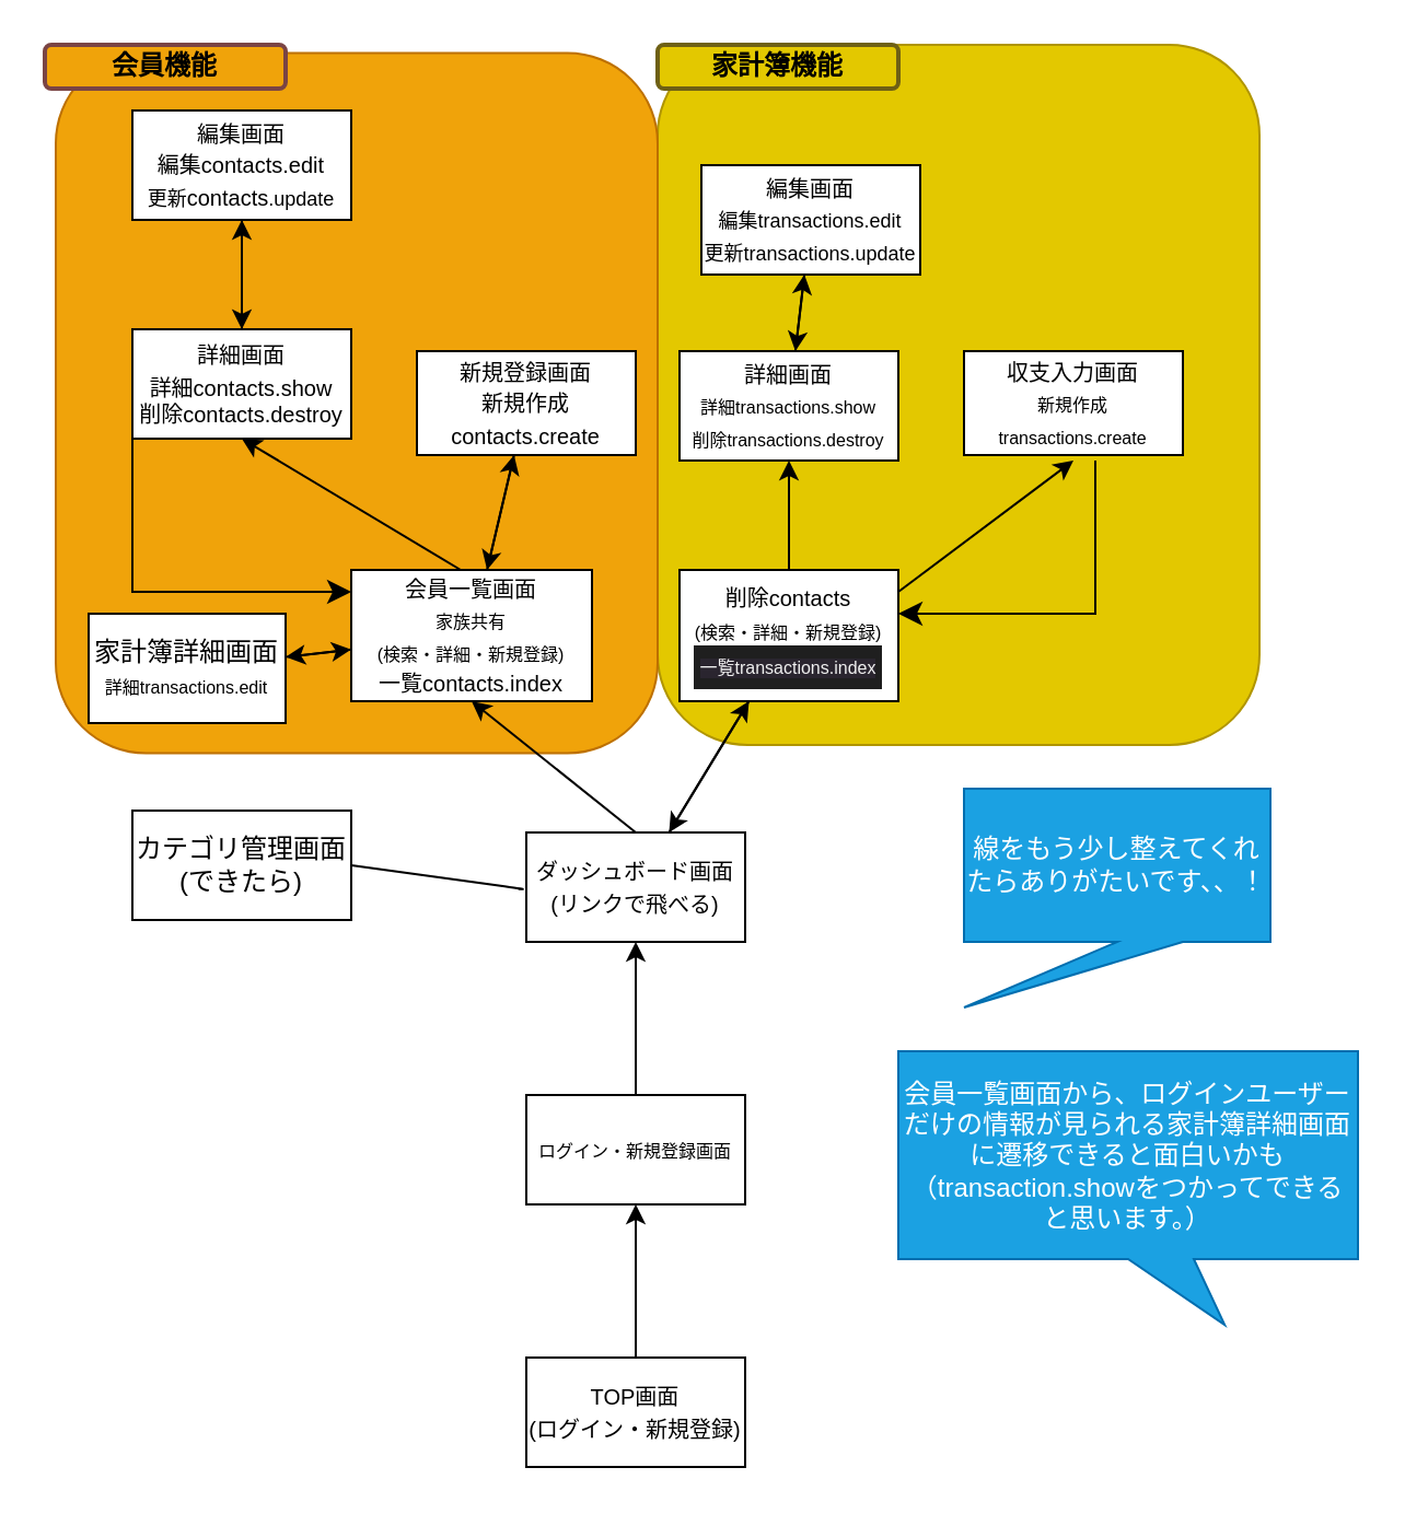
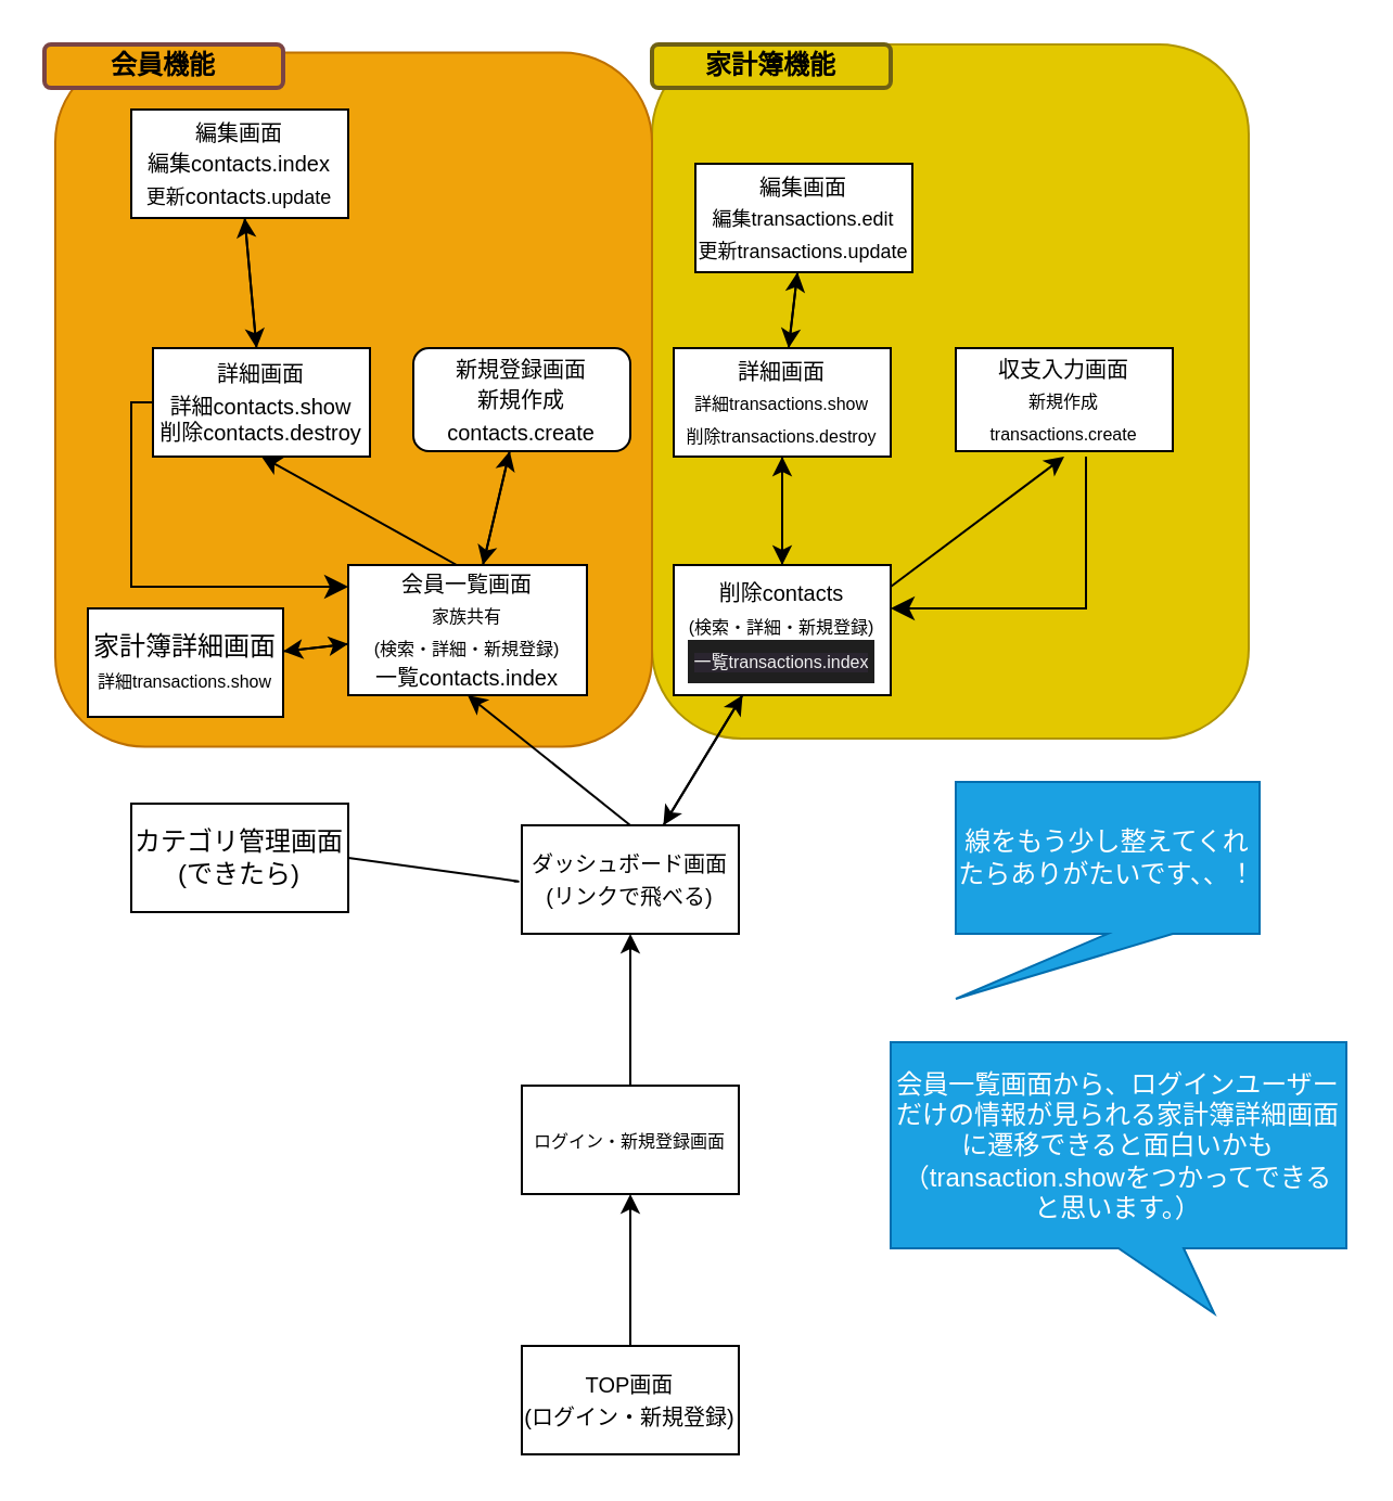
  <mxCell id="0" />
  <mxCell id="1" parent="0" />
  <mxCell id="2" value="&lt;span style=&quot;color: rgba(0, 0, 0, 0); font-family: monospace; font-size: 0px; text-align: start;&quot;&gt;%3CmxGraphModel%3E%3Croot%3E%3CmxCell%20id%3D%220%22%2F%3E%3CmxCell%20id%3D%221%22%20parent%3D%220%22%2F%3E%3CmxCell%20id%3D%222%22%20value%3D%22%E7%B7%9A%E3%82%92%E3%82%82%E3%81%86%E5%B0%91%E3%81%97%E3%81%8D%E3%82%8C%E3%81%84%E3%81%AB%E6%95%B4%E3%81%88%E3%81%A6%E3%81%8F%E3%82%8C%E3%82%8B%E3%81%A8%E3%81%82%E3%82%8A%E3%81%8C%E3%81%9F%E3%81%84%E3%81%A7%E3%81%99%E3%80%81%E3%80%81%EF%BC%81%22%20style%3D%22shape%3Dcallout%3BwhiteSpace%3Dwrap%3Bhtml%3D1%3Bperimeter%3DcalloutPerimeter%3Bposition2%3D0%3Bbase%3D30%3B%22%20vertex%3D%221%22%20parent%3D%221%22%3E%3CmxGeometry%20x%3D%22410%22%20y%3D%22355%22%20width%3D%22140%22%20height%3D%22100%22%20as%3D%22geometry%22%2F%3E%3C%2FmxCell%3E%3C%2Froot%3E%3C%2FmxGraphModel%3E&lt;/span&gt;" style="rounded=1;whiteSpace=wrap;html=1;fillColor=#e3c800;fontColor=#000000;strokeColor=#B09500;" parent="1" vertex="1"><mxGeometry x="300" y="20" width="275" height="320" as="geometry" /></mxCell>
  <mxCell id="3" value="&lt;span style=&quot;color: rgba(0, 0, 0, 0); font-family: monospace; font-size: 0px; text-align: start;&quot;&gt;%3CmxGraphModel%3E%3Croot%3E%3CmxCell%20id%3D%220%22%2F%3E%3CmxCell%20id%3D%221%22%20parent%3D%220%22%2F%3E%3CmxCell%20id%3D%222%22%20value%3D%22%E7%B7%9A%E3%82%92%E3%82%82%E3%81%86%E5%B0%91%E3%81%97%E3%81%8D%E3%82%8C%E3%81%84%E3%81%AB%E6%95%B4%E3%81%88%E3%81%A6%E3%81%8F%E3%82%8C%E3%82%8B%E3%81%A8%E3%81%82%E3%82%8A%E3%81%8C%E3%81%9F%E3%81%84%E3%81%A7%E3%81%99%E3%80%81%E3%80%81%EF%BC%81%22%20style%3D%22shape%3Dcallout%3BwhiteSpace%3Dwrap%3Bhtml%3D1%3Bperimeter%3DcalloutPerimeter%3Bposition2%3D0%3Bbase%3D30%3B%22%20vertex%3D%221%22%20parent%3D%221%22%3E%3CmxGeometry%20x%3D%22410%22%20y%3D%22355%22%20width%3D%22140%22%20height%3D%22100%22%20as%3D%22geometry%22%2F%3E%3C%2FmxCell%3E%3C%2Froot%3E%3C%2FmxGraphModel%3E&lt;/span&gt;" style="rounded=1;whiteSpace=wrap;html=1;fillColor=#f0a30a;fontColor=#000000;strokeColor=#BD7000;" parent="1" vertex="1"><mxGeometry x="25" y="23.75" width="275" height="320" as="geometry" /></mxCell>
  <mxCell id="4" value="&lt;font style=&quot;font-size: 10px;&quot;&gt;TOP画面&lt;br&gt;(ログイン・新規登録)&lt;br&gt;&lt;/font&gt;" style="rounded=0;whiteSpace=wrap;html=1;" parent="1" vertex="1"><mxGeometry x="240" y="620" width="100" height="50" as="geometry" /></mxCell>
  <mxCell id="5" value="" style="edgeStyle=none;html=1;" edge="1" parent="1" source="6" target="21"><mxGeometry relative="1" as="geometry" /></mxCell>
  <mxCell id="6" value="&lt;font style=&quot;font-size: 10px;&quot;&gt;ダッシュボード画面&lt;br&gt;(リンクで飛べる)&lt;br&gt;&lt;/font&gt;" style="rounded=0;whiteSpace=wrap;html=1;" parent="1" vertex="1"><mxGeometry x="240" y="380" width="100" height="50" as="geometry" /></mxCell>
  <mxCell id="7" value="" style="edgeStyle=none;html=1;" edge="1" parent="1" source="9" target="41"><mxGeometry relative="1" as="geometry" /></mxCell>
  <mxCell id="8" value="" style="edgeStyle=none;html=1;" edge="1" parent="1" source="9" target="26"><mxGeometry relative="1" as="geometry" /></mxCell>
  <mxCell id="9" value="&lt;font style=&quot;&quot;&gt;&lt;span style=&quot;font-size: 10px;&quot;&gt;会員一覧画面&lt;br&gt;&lt;/span&gt;&lt;font style=&quot;font-size: 8px;&quot;&gt;家族共有&lt;/font&gt;&lt;br&gt;&lt;font style=&quot;font-size: 8px;&quot;&gt;(検索・詳細・新規登録)&lt;br&gt;&lt;span style=&quot;font-size: 10px;&quot;&gt;一覧contacts.index&lt;/span&gt;&lt;br&gt;&lt;/font&gt;&lt;/font&gt;" style="rounded=0;whiteSpace=wrap;html=1;" parent="1" vertex="1"><mxGeometry x="160" y="260" width="110" height="60" as="geometry" /></mxCell>
  <mxCell id="10" value="&lt;div&gt;&lt;br&gt;&lt;/div&gt;&lt;div&gt;カテゴリ管理画面(できたら)&lt;/div&gt;&lt;div&gt;&lt;br&gt;&lt;/div&gt;" style="rounded=0;whiteSpace=wrap;html=1;" parent="1" vertex="1"><mxGeometry x="60" y="370" width="100" height="50" as="geometry" /></mxCell>
  <mxCell id="11" value="&lt;font style=&quot;font-size: 8px;&quot;&gt;ログイン・新規登録画面&lt;/font&gt;" style="rounded=0;whiteSpace=wrap;html=1;" parent="1" vertex="1"><mxGeometry x="240" y="500" width="100" height="50" as="geometry" /></mxCell>
  <mxCell id="12" value="" style="endArrow=classic;html=1;entryX=0.5;entryY=1;entryDx=0;entryDy=0;" parent="1" target="11" edge="1"><mxGeometry width="50" height="50" relative="1" as="geometry"><mxPoint x="290" y="620" as="sourcePoint" /><mxPoint x="340" y="570" as="targetPoint" /></mxGeometry></mxCell>
  <mxCell id="13" value="" style="endArrow=classic;html=1;entryX=0.5;entryY=1;entryDx=0;entryDy=0;" parent="1" target="6" edge="1"><mxGeometry width="50" height="50" relative="1" as="geometry"><mxPoint x="290" y="500" as="sourcePoint" /><mxPoint x="340" y="450" as="targetPoint" /></mxGeometry></mxCell>
  <mxCell id="14" value="" style="endArrow=none;html=1;entryX=1;entryY=0.5;entryDx=0;entryDy=0;exitX=-0.037;exitY=0.517;exitDx=0;exitDy=0;exitPerimeter=0;" parent="1" source="6" target="10" edge="1"><mxGeometry width="50" height="50" relative="1" as="geometry"><mxPoint x="300" y="460" as="sourcePoint" /><mxPoint x="350" y="410" as="targetPoint" /><Array as="points"><mxPoint x="240" y="406" /></Array></mxGeometry></mxCell>
  <mxCell id="15" value="" style="endArrow=classic;html=1;entryX=0.5;entryY=1;entryDx=0;entryDy=0;" parent="1" target="23" edge="1"><mxGeometry width="50" height="50" relative="1" as="geometry"><mxPoint x="210" y="260" as="sourcePoint" /><mxPoint x="260" y="210" as="targetPoint" /></mxGeometry></mxCell>
  <mxCell id="16" value="" style="endArrow=classic;html=1;entryX=0.5;entryY=1;entryDx=0;entryDy=0;" parent="1" target="9" edge="1"><mxGeometry width="50" height="50" relative="1" as="geometry"><mxPoint x="290" y="380" as="sourcePoint" /><mxPoint x="230" y="340" as="targetPoint" /></mxGeometry></mxCell>
  <mxCell id="17" value="" style="endArrow=classic;html=1;exitX=0.5;exitY=0;exitDx=0;exitDy=0;" parent="1" source="21" edge="1"><mxGeometry width="50" height="50" relative="1" as="geometry"><mxPoint x="360" y="250" as="sourcePoint" /><mxPoint x="360" y="210" as="targetPoint" /></mxGeometry></mxCell>
  <mxCell id="18" value="" style="edgeStyle=none;html=1;" edge="1" parent="1" source="19" target="23"><mxGeometry relative="1" as="geometry" /></mxCell>
- <mxCell id="19" value="&lt;font style=&quot;&quot;&gt;&lt;span style=&quot;font-size: 10px;&quot;&gt;編集画面&lt;br&gt;&lt;/span&gt;&lt;span style=&quot;font-size: 10px;&quot;&gt;編集contacts.edit&lt;/span&gt;&lt;br&gt;&lt;span style=&quot;font-size: 9px;&quot;&gt;更新&lt;/span&gt;&lt;span style=&quot;font-size: 10px;&quot;&gt;contacts&lt;/span&gt;&lt;span style=&quot;font-size: 9px;&quot;&gt;.update&lt;/span&gt;&lt;br&gt;&lt;/font&gt;" style="rounded=0;whiteSpace=wrap;html=1;" parent="1" vertex="1"><mxGeometry x="60" y="50" width="100" height="50" as="geometry" /></mxCell>
+ <mxCell id="19" value="&lt;font style=&quot;&quot;&gt;&lt;span style=&quot;font-size: 10px;&quot;&gt;編集画面&lt;br&gt;&lt;/span&gt;&lt;span style=&quot;font-size: 10px;&quot;&gt;編集contacts.index&lt;/span&gt;&lt;br&gt;&lt;span style=&quot;font-size: 9px;&quot;&gt;更新&lt;/span&gt;&lt;span style=&quot;font-size: 10px;&quot;&gt;contacts&lt;/span&gt;&lt;span style=&quot;font-size: 9px;&quot;&gt;.update&lt;/span&gt;&lt;br&gt;&lt;/font&gt;" style="rounded=0;whiteSpace=wrap;html=1;" parent="1" vertex="1"><mxGeometry x="60" y="50" width="100" height="50" as="geometry" /></mxCell>
  <mxCell id="20" value="" style="edgeStyle=none;html=1;" edge="1" parent="1" source="21" target="6"><mxGeometry relative="1" as="geometry" /></mxCell>
  <mxCell id="21" value="&lt;font style=&quot;&quot;&gt;&lt;span style=&quot;font-size: 10px;&quot;&gt;削除contacts&lt;/span&gt;&lt;br&gt;&lt;font style=&quot;font-size: 8px;&quot;&gt;(検索・詳細・新規登録)&lt;br&gt;&lt;div style=&quot;color: rgb(204, 204, 204); background-color: rgb(31, 31, 31); font-family: Consolas, &amp;quot;Courier New&amp;quot;, monospace; font-size: 14px; line-height: 19px;&quot;&gt;&lt;span style=&quot;color: rgb(240, 240, 240); font-family: Helvetica; font-size: 8px; background-color: rgb(42, 37, 47);&quot;&gt;一覧transactions.index&lt;/span&gt;&lt;br&gt;&lt;/div&gt;&lt;/font&gt;&lt;/font&gt;" style="rounded=0;whiteSpace=wrap;html=1;" parent="1" vertex="1"><mxGeometry x="310" y="260" width="100" height="60" as="geometry" /></mxCell>
  <mxCell id="22" value="" style="edgeStyle=none;html=1;" edge="1" parent="1" source="23" target="19"><mxGeometry relative="1" as="geometry" /></mxCell>
- <mxCell id="23" value="&lt;font style=&quot;font-size: 10px;&quot;&gt;詳細画面&lt;br&gt;詳細contacts.show&lt;br&gt;&lt;div&gt;&lt;span style=&quot;background-color: initial;&quot;&gt;削除contacts.destroy&lt;/span&gt;&lt;br&gt;&lt;/div&gt;&lt;/font&gt;" style="rounded=0;whiteSpace=wrap;html=1;" parent="1" vertex="1"><mxGeometry x="60" y="150" width="100" height="50" as="geometry" /></mxCell>
+ <mxCell id="23" value="&lt;font style=&quot;font-size: 10px;&quot;&gt;詳細画面&lt;br&gt;詳細contacts.show&lt;br&gt;&lt;div&gt;&lt;span style=&quot;background-color: initial;&quot;&gt;削除contacts.destroy&lt;/span&gt;&lt;br&gt;&lt;/div&gt;&lt;/font&gt;" style="rounded=0;whiteSpace=wrap;html=1;" parent="1" vertex="1"><mxGeometry x="70" y="160" width="100" height="50" as="geometry" /></mxCell>
  <mxCell id="24" value="&lt;font style=&quot;&quot;&gt;&lt;span style=&quot;font-size: 10px;&quot;&gt;収支入力画面&lt;/span&gt;&lt;br&gt;&lt;font style=&quot;font-size: 8px;&quot;&gt;新規作成transactions.create&lt;/font&gt;&lt;br style=&quot;font-size: 12px;&quot;&gt;&lt;/font&gt;" style="rounded=0;whiteSpace=wrap;html=1;" parent="1" vertex="1"><mxGeometry x="440" y="160" width="100" height="47.5" as="geometry" /></mxCell>
  <mxCell id="25" value="" style="edgeStyle=none;html=1;" edge="1" parent="1" source="26" target="9"><mxGeometry relative="1" as="geometry" /></mxCell>
- <mxCell id="26" value="&lt;font style=&quot;&quot;&gt;&lt;span style=&quot;font-size: 10px;&quot;&gt;新規登録画面&lt;/span&gt;&lt;br&gt;&lt;span style=&quot;font-size: 10px;&quot;&gt;新規作成contacts.create&lt;/span&gt;&lt;br&gt;&lt;/font&gt;" style="rounded=0;whiteSpace=wrap;html=1;" parent="1" vertex="1"><mxGeometry x="190" y="160" width="100" height="47.5" as="geometry" /></mxCell>
+ <mxCell id="26" value="&lt;font style=&quot;&quot;&gt;&lt;span style=&quot;font-size: 10px;&quot;&gt;新規登録画面&lt;/span&gt;&lt;br&gt;&lt;span style=&quot;font-size: 10px;&quot;&gt;新規作成contacts.create&lt;/span&gt;&lt;br&gt;&lt;/font&gt;" style="whiteSpace=wrap;html=1;rounded=1;" parent="1" vertex="1"><mxGeometry x="190" y="160" width="100" height="47.5" as="geometry" /></mxCell>
  <mxCell id="27" value="" style="endArrow=classic;html=1;fontSize=8;" parent="1" edge="1"><mxGeometry width="50" height="50" relative="1" as="geometry"><mxPoint x="410" y="270" as="sourcePoint" /><mxPoint x="490" y="210" as="targetPoint" /></mxGeometry></mxCell>
  <mxCell id="28" value="" style="edgeStyle=none;html=1;" edge="1" parent="1" source="29" target="33"><mxGeometry relative="1" as="geometry" /></mxCell>
  <mxCell id="29" value="&lt;font style=&quot;font-size: 10px;&quot;&gt;編集画面&lt;br&gt;&lt;span style=&quot;font-size: 9px;&quot;&gt;編集transactions.edit&lt;/span&gt;&lt;br&gt;&lt;span style=&quot;font-size: 9px;&quot;&gt;更新transactions.update&lt;/span&gt;&lt;br&gt;&lt;/font&gt;" style="rounded=0;whiteSpace=wrap;html=1;" parent="1" vertex="1"><mxGeometry x="320" y="75" width="100" height="50" as="geometry" /></mxCell>
  <mxCell id="30" value="" style="edgeStyle=elbowEdgeStyle;elbow=vertical;endArrow=classic;html=1;curved=0;rounded=0;endSize=8;startSize=8;fontSize=8;startArrow=none;" parent="1" source="33" edge="1"><mxGeometry width="50" height="50" relative="1" as="geometry"><mxPoint x="340" y="230" as="sourcePoint" /><mxPoint x="390" y="180" as="targetPoint" /></mxGeometry></mxCell>
+ <mxCell id="31" value="" style="edgeStyle=none;html=1;" edge="1" parent="1" source="33" target="21"><mxGeometry relative="1" as="geometry" /></mxCell>
  <mxCell id="32" value="" style="edgeStyle=none;html=1;" edge="1" parent="1" source="33" target="29"><mxGeometry relative="1" as="geometry" /></mxCell>
  <mxCell id="33" value="&lt;font style=&quot;&quot;&gt;&lt;span style=&quot;font-size: 10px;&quot;&gt;詳細画面&lt;/span&gt;&lt;br&gt;&lt;span style=&quot;font-size: 8px;&quot;&gt;詳細transactions.show&lt;/span&gt;&lt;br&gt;&lt;font style=&quot;font-size: 8px;&quot;&gt;削除transactions.destroy&lt;/font&gt;&lt;br&gt;&lt;/font&gt;" style="rounded=0;whiteSpace=wrap;html=1;" parent="1" vertex="1"><mxGeometry x="310" y="160" width="100" height="50" as="geometry" /></mxCell>
  <mxCell id="34" value="" style="edgeStyle=elbowEdgeStyle;elbow=vertical;endArrow=classic;html=1;curved=0;rounded=0;endSize=8;startSize=8;fontSize=8;" parent="1" edge="1"><mxGeometry width="50" height="50" relative="1" as="geometry"><mxPoint x="500" y="210" as="sourcePoint" /><mxPoint x="410" y="280" as="targetPoint" /><Array as="points"><mxPoint x="480" y="280" /></Array></mxGeometry></mxCell>
  <mxCell id="35" value="" style="edgeStyle=segmentEdgeStyle;endArrow=classic;html=1;curved=0;rounded=0;endSize=8;startSize=8;fontSize=8;exitX=0;exitY=0.5;exitDx=0;exitDy=0;" parent="1" source="23" edge="1"><mxGeometry width="50" height="50" relative="1" as="geometry"><mxPoint x="40" y="70" as="sourcePoint" /><mxPoint x="160" y="270" as="targetPoint" /><Array as="points"><mxPoint x="60" y="185" /><mxPoint x="60" y="270" /></Array></mxGeometry></mxCell>
  <mxCell id="36" value="線をもう少し整えてくれたらありがたいです、、！" style="shape=callout;whiteSpace=wrap;html=1;perimeter=calloutPerimeter;position2=0;base=30;fillColor=#1ba1e2;fontColor=#ffffff;strokeColor=#006EAF;" parent="1" vertex="1"><mxGeometry x="440" y="360" width="140" height="100" as="geometry" /></mxCell>
  <mxCell id="37" value="会員機能" style="rounded=1;whiteSpace=wrap;html=1;fillColor=#f0a30a;fontColor=#000000;strokeColor=#7A4444;fontStyle=1;strokeWidth=2;" parent="1" vertex="1"><mxGeometry x="20" y="20" width="110" height="20" as="geometry" /></mxCell>
  <mxCell id="38" value="家計簿機能" style="rounded=1;whiteSpace=wrap;html=1;fillColor=#e3c800;fontColor=#000000;strokeColor=#6E6014;fontStyle=1;strokeWidth=2;" parent="1" vertex="1"><mxGeometry x="300" y="20" width="110" height="20" as="geometry" /></mxCell>
  <mxCell id="39" value="会員一覧画面から、ログインユーザーだけの情報が見られる家計簿詳細画面に遷移できると面白いかも（transaction.showをつかってできると思います。）" style="shape=callout;whiteSpace=wrap;html=1;perimeter=calloutPerimeter;position2=0.71;base=30;fillColor=#1ba1e2;fontColor=#ffffff;strokeColor=#006EAF;" parent="1" vertex="1"><mxGeometry x="410" y="480" width="210" height="125" as="geometry" /></mxCell>
  <mxCell id="40" value="" style="edgeStyle=none;html=1;" edge="1" parent="1" source="41" target="9"><mxGeometry relative="1" as="geometry" /></mxCell>
- <mxCell id="41" value="家計簿詳細画面&lt;br&gt;&lt;span style=&quot;font-size: 8px;&quot;&gt;詳細transactions.edit&lt;/span&gt;" style="rounded=0;whiteSpace=wrap;html=1;" vertex="1" parent="1"><mxGeometry x="40" y="280" width="90" height="50" as="geometry" /></mxCell>
+ <mxCell id="41" value="家計簿詳細画面&lt;br&gt;&lt;span style=&quot;font-size: 8px;&quot;&gt;詳細transactions.show&lt;/span&gt;" style="rounded=0;whiteSpace=wrap;html=1;" vertex="1" parent="1"><mxGeometry x="40" y="280" width="90" height="50" as="geometry" /></mxCell>
